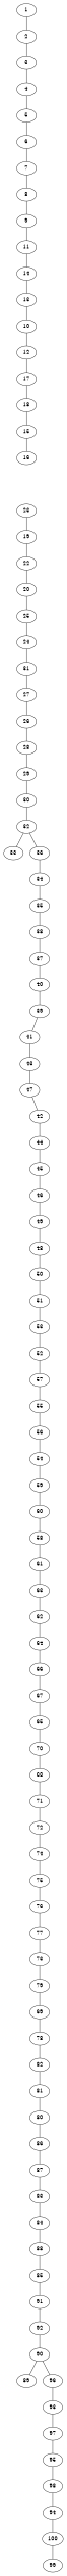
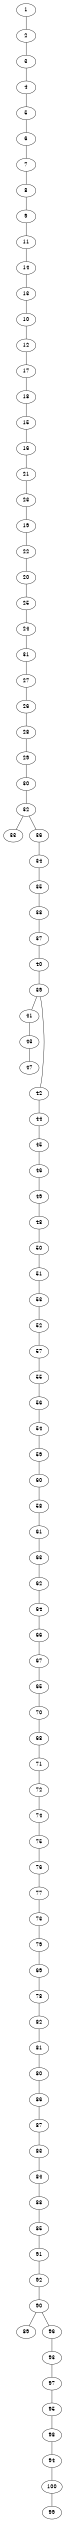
  graph {
    1
    2
    3
    4
    5
    6
    7
    8
    9
    11
    14
    13
    10
    12
    17
    18
    15
    16
+   21
    23
    19
    22
    20
    25
    24
    31
    27
    26
    28
    29
    30
    32
    33
    36
    34
    35
    38
    37
    40
    39
    41
    43
    47
    42
    44
    45
    46
    49
    48
    50
    51
    53
    52
    57
    55
    56
    54
    59
    60
    58
    61
    63
    62
    64
    66
    67
    65
    70
    68
    71
    72
    74
    75
    76
    77
    73
    79
    69
    78
    82
    81
    80
    86
    87
    83
    84
    88
    85
    91
    92
    90
    89
    96
    93
    97
    95
    98
    94
    100
    99
    1 -- 2
    2 -- 3
    3 -- 4
    4 -- 5
    5 -- 6
    6 -- 7
    7 -- 8
    8 -- 9
    9 -- 11
    11 -- 14
    14 -- 13
    13 -- 10
    10 -- 12
    12 -- 17
    17 -- 18
    18 -- 15
    15 -- 16
+   16 -- 21
+   21 -- 23
    23 -- 19
    19 -- 22
    22 -- 20
    20 -- 25
    25 -- 24
    24 -- 31
    31 -- 27
    27 -- 26
    26 -- 28
    28 -- 29
    29 -- 30
    30 -- 32
    32 -- 33
    32 -- 36
    36 -- 34
    34 -- 35
    35 -- 38
    38 -- 37
    37 -- 40
    40 -- 39
    39 -- 41
    41 -- 43
    43 -- 47
-   47 -- 42
+   39 -- 42
    42 -- 44
    44 -- 45
    45 -- 46
    46 -- 49
    49 -- 48
    48 -- 50
    50 -- 51
    51 -- 53
    53 -- 52
    52 -- 57
    57 -- 55
    55 -- 56
    56 -- 54
    54 -- 59
    59 -- 60
    60 -- 58
    58 -- 61
    61 -- 63
    63 -- 62
    62 -- 64
    64 -- 66
    66 -- 67
    67 -- 65
    65 -- 70
    70 -- 68
    68 -- 71
    71 -- 72
    72 -- 74
    74 -- 75
    75 -- 76
    76 -- 77
    77 -- 73
    73 -- 79
    79 -- 69
    69 -- 78
    78 -- 82
    82 -- 81
    81 -- 80
    80 -- 86
    86 -- 87
    87 -- 83
    83 -- 84
    84 -- 88
    88 -- 85
    85 -- 91
    91 -- 92
    92 -- 90
    90 -- 89
    90 -- 96
    96 -- 93
    93 -- 97
    97 -- 95
    95 -- 98
    98 -- 94
    94 -- 100
    100 -- 99
  }
